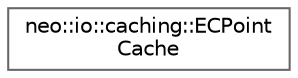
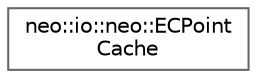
  digraph {
    rankdir=LR
-   n1 [color=grey40 fillcolor=white fontname=Helvetica fontsize=10 height=0.2 label="neo::io::caching::ECPoint\lCache" shape=box style=filled width=0.4]
+   n1 [color=grey40 fillcolor=white fontname=Helvetica fontsize=10 height=0.2 label="neo::io::neo::ECPoint\lCache" shape=box style=filled width=0.4]
  }
